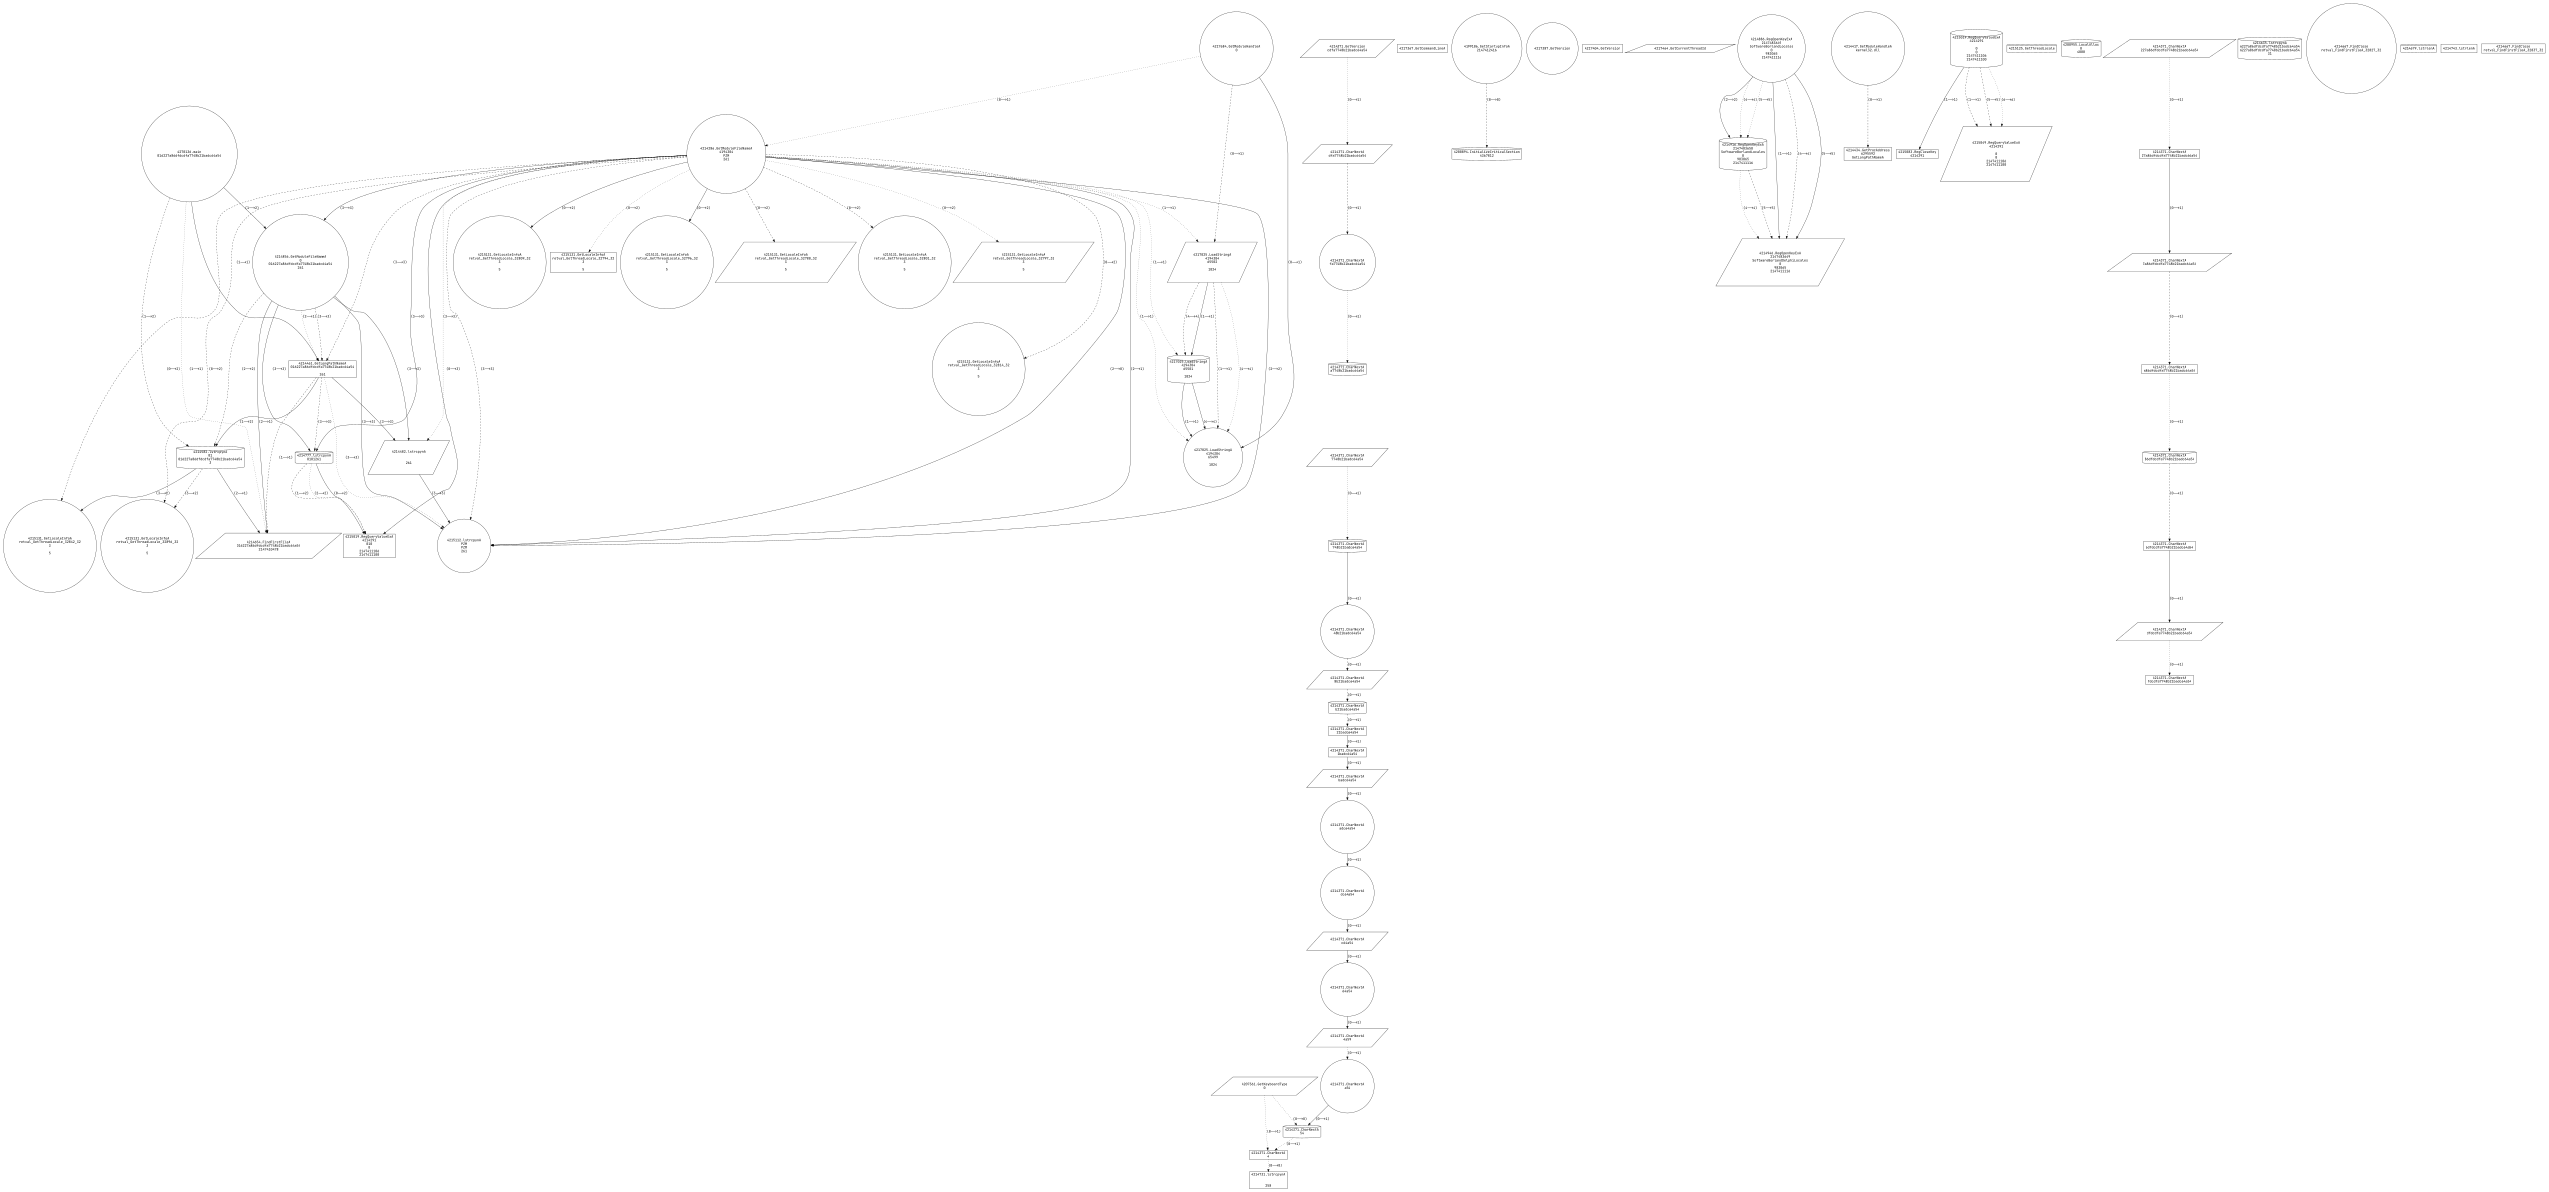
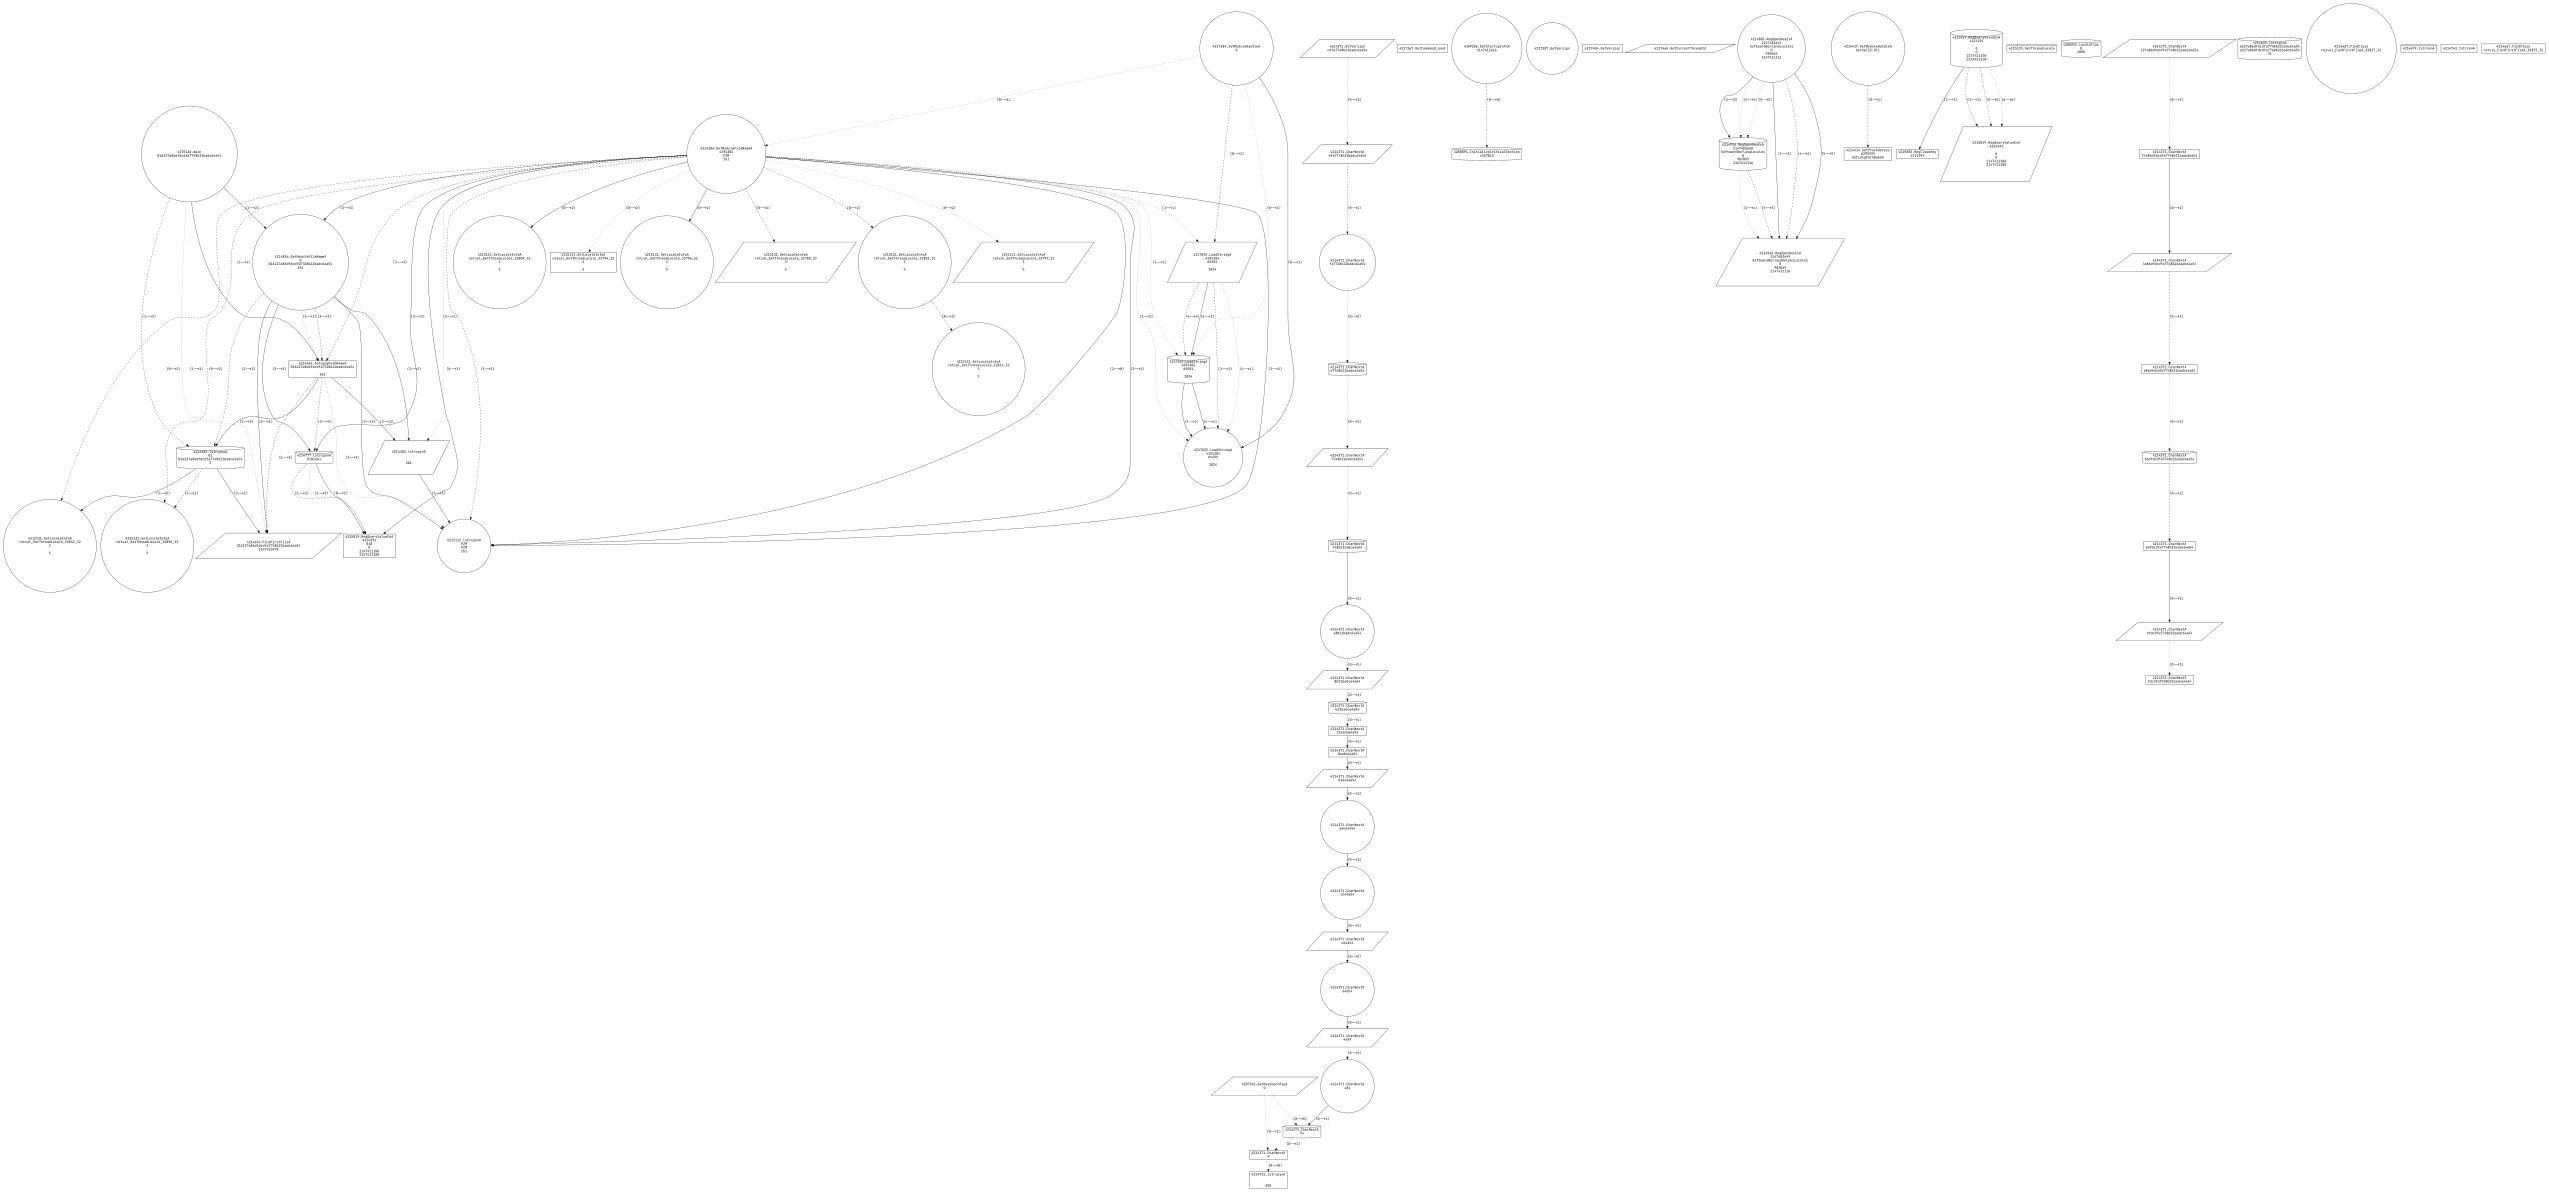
  digraph {
    fontname="JetBrains Mono"
    node [fontname="JetBrains Mono" shape=circle]
    edge [fontname="JetBrains Mono" style=solid]
    n1 [label="4270136.main\n016227a86dfdcdfa7748b21badc64a54"]
    n2 [label="4214856.GetModuleFileNameA\n0\n016227a86dfdcdfa7748b21badc64a54\n261"]
    n3 [label="4214461.GetLongPathNameA\n016227a86dfdcdfa7748b21badc64a54\n\n261" shape=box]
    n4 [label="4214582.lstrcpynA\n01\n016227a86dfdcdfa7748b21badc64a54\n3" shape=cylinder]
    n5 [label="4214654.FindFirstFileA\n016227a86dfdcdfa7748b21badc64a54\n2147410478" shape=parallelogram]
    n6 [label="4214482.lstrcpynA\n\n\n261" shape=parallelogram]
    n7 [label="4215112.lstrcpynA\nPZM\nPZM\n261"]
    n8 [label="4214777.lstrcpynA\n0101261" shape=cylinder]
    n9 [label="4215131.GetLocaleInfoA\nretval_GetThreadLocale_32842_32\n3\n\n5"]
    n10 [label="4215131.GetLocaleInfoA\nretval_GetThreadLocale_32896_32\n3\n\n5"]
    n11 [label="4217684.GetModuleHandleA\n0"]
    n12 [label="4214286.GetModuleFileNameA\n4194304\nPZM\n261"]
    n13 [label="4217025.LoadStringA\n4194304\n65502\n\n1024" shape=parallelogram]
    n14 [label="4217025.LoadStringA\n4194304\n65501\n\n1024" shape=cylinder]
    n15 [label="4217025.LoadStringA\n4194304\n65499\n\n1024"]
    n16 [label="4215131.GetLocaleInfoA\nretval_GetThreadLocale_32801_32\n3\n\n5"]
    n17 [label="4215131.GetLocaleInfoA\nretval_GetThreadLocale_32814_32\n3\n\n5"]
    n18 [label="4215131.GetLocaleInfoA\nretval_GetThreadLocale_32809_32\n3\n\n5"]
    n19 [label="4215131.GetLocaleInfoA\nretval_GetThreadLocale_32794_32\n3\n\n5" shape=box]
    n20 [label="4215131.GetLocaleInfoA\nretval_GetThreadLocale_32796_32\n3\n\n5"]
    n21 [label="4215131.GetLocaleInfoA\nretval_GetThreadLocale_32780_32\n3\n\n5" shape=parallelogram]
    n22 [label="4215131.GetLocaleInfoA\nretval_GetThreadLocale_32797_32\n3\n\n5" shape=parallelogram]
    n23 [label="4215019.RegQueryValueExA\n4214291\n010\n0\n2147411106\n2147411100" shape=box]
    n24 [label="4207361.GetKeyboardType\n0" shape=parallelogram]
    n25 [label="4214371.CharNextA\n54" shape=cylinder]
    n26 [label="4214371.CharNextA\n4" shape=box]
    n27 [label="4214731.lstrcpynA\n\n\n258" shape=box]
    n28 [label="4217367.GetCommandLineA\n" shape=box]
    n29 [label="4199106.GetStartupInfoA\n2147412416"]
    n30 [label="4200894.InitializeCriticalSection\n4367812" shape=cylinder]
    n31 [label="4217387.GetVersion\n"]
    n32 [label="4217404.GetVersion\n" shape=box]
    n33 [label="4217464.GetCurrentThreadId\n" shape=parallelogram]
    n34 [label="4214886.RegOpenKeyExA\n2147483649\nSoftware\Borland\Locales\n0\n983065\n2147411116"]
    n35 [label="4214916.RegOpenKeyExA\n2147483650\nSoftware\Borland\Locales\n0\n983065\n2147411116" shape=cylinder]
    n36 [label="4214946.RegOpenKeyExA\n2147483649\nSoftware\Borland\Delphi\Locales\n0\n983065\n2147411116" shape=parallelogram]
    n37 [label="4214417.GetModuleHandleA\nkernel32.dll"]
    n38 [label="4214434.GetProcAddress\n6295592\nGetLongPathNameA" shape=box]
    n39 [label="4215019.RegQueryValueExA\n4214291\n\n0\n0\n2147411106\n2147411100" shape=cylinder]
    n40 [label="4215083.RegCloseKey\n4214291" shape=box]
    n41 [label="4215049.RegQueryValueExA\n4214291\n\n0\n0\n2147411106\n2147411100" shape=parallelogram]
    n42 [label="4215125.GetThreadLocale\n" shape=cylinder]
    n43 [label="4200955.LocalAlloc\n0\n4088" shape=cylinder]
    n44 [label="4214371.CharNextA\n227a86dfdcdfa7748b21badc64a54" shape=parallelogram]
    n45 [label="4214371.CharNextA\n27a86dfdcdfa7748b21badc64a54" shape=box]
    n46 [label="4214371.CharNextA\n7a86dfdcdfa7748b21badc64a54" shape=parallelogram]
    n47 [label="4214371.CharNextA\na86dfdcdfa7748b21badc64a54" shape=box]
    n48 [label="4214371.CharNextA\n86dfdcdfa7748b21badc64a54" shape=cylinder]
    n49 [label="4214371.CharNextA\n6dfdcdfa7748b21badc64a54" shape=box]
    n50 [label="4214371.CharNextA\ndfdcdfa7748b21badc64a54" shape=parallelogram]
    n51 [label="4214371.CharNextA\nfdcdfa7748b21badc64a54" shape=box]
    n52 [label="4214371.GetVersion\ncdfa7748b21badc64a54" shape=parallelogram]
    n53 [label="4214371.CharNextA\ndfa7748b21badc64a54" shape=parallelogram]
    n54 [label="4214371.CharNextA\nfa7748b21badc64a54"]
    n55 [label="4214371.CharNextA\na7748b21badc64a54" shape=cylinder]
    n56 [label="4214371.CharNextA\n7748b21badc64a54" shape=parallelogram]
    n57 [label="4214371.CharNextA\n748b21badc64a54" shape=cylinder]
    n58 [label="4214371.CharNextA\n48b21badc64a54"]
    n59 [label="4214371.CharNextA\n8b21badc64a54" shape=parallelogram]
    n60 [label="4214371.CharNextA\nb21badc64a54" shape=cylinder]
    n61 [label="4214371.CharNextA\n21badc64a54" shape=box]
    n62 [label="4214371.CharNextA\n1badc64a54" shape=box]
    n63 [label="4214371.CharNextA\nbadc64a54" shape=parallelogram]
    n64 [label="4214371.CharNextA\nadc64a54"]
    n65 [label="4214371.CharNextA\ndc64a54"]
    n66 [label="4214371.CharNextA\nc64a54" shape=parallelogram]
    n67 [label="4214371.CharNextA\n64a54"]
    n68 [label="4214371.CharNextA\n4a59" shape=parallelogram]
    n69 [label="4214371.CharNextA\na54"]
    n70 [label="4214635.lstrcpynA\n6227a86dfdcdfa7748b21badc64a54\n6227a86dfdcdfa7748b21badc64a54\n31" shape=cylinder]
    n71 [label="4214667.FindClose\nretval_FindFirstFileA_32827_32"]
    n72 [label="4214679.lstrlenA\n" shape=cylinder]
    n73 [label="4214743.lstrlenA\n" shape=box]
    n74 [label="4214667.FindClose\nretval_FindFirstFileA_32837_32" shape=box]
    n1 -> n2 [label="(1-->2)"]
    n1 -> n3 [label="(1-->1)"]
    n1 -> n4 [label="(1-->2)" style=dashed]
    n1 -> n5 [label="(1-->1)" style=dotted]
    n2 -> n3 [label="(2-->1)" style=dotted]
    n2 -> n3 [label="(3-->3)" style=dashed]
    n2 -> n4 [label="(2-->2)" style=dashed]
    n2 -> n5 [label="(2-->1)"]
    n2 -> n6 [label="(3-->3)"]
    n2 -> n7 [label="(3-->3)"]
    n2 -> n8 [label="(3-->3)"]
    n3 -> n4 [label="(1-->2)"]
    n3 -> n5 [label="(1-->1)" style=dashed]
    n3 -> n6 [label="(3-->3)"]
    n3 -> n7 [label="(3-->3)" style=dotted]
    n3 -> n8 [label="(3-->3)" style=dashed]
    n4 -> n5 [label="(2-->1)"]
    n4 -> n9 [label="(3-->2)"]
    n4 -> n10 [label="(3-->2)" style=dashed]
    n6 -> n7 [label="(3-->3)"]
    n8 -> n23 [label="(1-->2)" style=dashed]
    n8 -> n23 [label="(2-->2)" style=dotted]
    n8 -> n23 [label="(0-->2)"]
    n11 -> n12 [label="(0-->1)" style=dotted]
    n11 -> n13 [label="(0-->1)" style=dashed]
+   n11 -> n14 [label="(0-->1)" style=dotted]
    n11 -> n15 [label="(0-->1)"]
    n12 -> n2 [label="(3-->3)"]
    n12 -> n3 [label="(3-->3)" style=dashed]
    n12 -> n6 [label="(3-->3)" style=dotted]
    n12 -> n7 [label="(2-->1)"]
    n12 -> n7 [label="(2-->2)"]
    n12 -> n7 [label="(3-->3)" style=dashed]
    n12 -> n7 [label="(2-->0)"]
    n12 -> n8 [label="(3-->3)"]
    n12 -> n9 [label="(0-->2)" style=dashed]
    n12 -> n10 [label="(0-->2)" style=dashed]
    n12 -> n13 [label="(1-->1)" style=dotted]
    n12 -> n14 [label="(1-->1)" style=dotted]
    n12 -> n15 [label="(1-->1)" style=dotted]
    n12 -> n16 [label="(0-->2)" style=dashed]
-   n12 -> n17 [label="(0-->2)" style=dashed]
+   n16 -> n17 [label="(0-->2)" style=dashed]
    n12 -> n18 [label="(0-->2)"]
    n12 -> n19 [label="(0-->2)" style=dotted]
    n12 -> n20 [label="(0-->2)"]
    n12 -> n21 [label="(0-->2)" style=dashed]
    n12 -> n22 [label="(0-->2)" style=dotted]
    n12 -> n23 [label="(0-->3)"]
    n13 -> n14 [label="(1-->1)"]
    n13 -> n14 [label="(4-->4)" style=dashed]
    n13 -> n15 [label="(1-->1)" style=dashed]
    n13 -> n15 [label="(4-->4)" style=dotted]
    n14 -> n15 [label="(1-->1)"]
    n14 -> n15 [label="(4-->4)"]
    n24 -> n25 [label="(0-->0)" style=dotted]
    n24 -> n26 [label="(0-->1)" style=dotted]
    n25 -> n26 [label="(0-->1)" style=dotted]
    n26 -> n27 [label="(0-->0)" style=dotted]
    n29 -> n30 [label="(0-->0)" style=dashed]
    n34 -> n35 [label="(2-->2)"]
    n34 -> n35 [label="(4-->4)" style=dotted]
    n34 -> n35 [label="(5-->5)" style=dotted]
    n34 -> n36 [label="(1-->1)"]
    n34 -> n36 [label="(4-->4)" style=dashed]
    n34 -> n36 [label="(5-->5)"]
    n35 -> n36 [label="(4-->4)" style=dotted]
    n35 -> n36 [label="(5-->5)" style=dashed]
    n37 -> n38 [label="(0-->1)" style=dashed]
    n39 -> n40 [label="(1-->1)"]
    n39 -> n41 [label="(1-->1)" style=dashed]
    n39 -> n41 [label="(5-->5)" style=dashed]
    n39 -> n41 [label="(6-->6)" style=dotted]
    n44 -> n45 [label="(0-->1)" style=dotted]
    n45 -> n46 [label="(0-->1)"]
    n46 -> n47 [label="(0-->1)" style=dashed]
    n47 -> n48 [label="(0-->1)" style=dotted]
    n48 -> n49 [label="(0-->1)" style=dashed]
    n49 -> n50 [label="(0-->1)"]
    n50 -> n51 [label="(0-->1)" style=dotted]
    n52 -> n53 [label="(0-->1)" style=dotted]
    n53 -> n54 [label="(0-->1)" style=dashed]
    n54 -> n55 [label="(0-->1)" style=dotted]
+   n55 -> n56 [label="(0-->1)" style=dotted]
    n56 -> n57 [label="(0-->1)" style=dotted]
    n57 -> n58 [label="(0-->1)"]
    n58 -> n59 [label="(0-->1)" style=dashed]
    n59 -> n60 [label="(0-->1)" style=dashed]
    n60 -> n61 [label="(0-->1)" style=dashed]
    n61 -> n62 [label="(0-->1)"]
    n62 -> n63 [label="(0-->1)"]
    n63 -> n64 [label="(0-->1)"]
    n64 -> n65 [label="(0-->1)"]
    n65 -> n66 [label="(0-->1)"]
    n66 -> n67 [label="(0-->1)"]
    n67 -> n68 [label="(0-->1)"]
    n68 -> n69 [label="(0-->1)" style=dotted]
    n69 -> n25 [label="(0-->1)"]
  }
